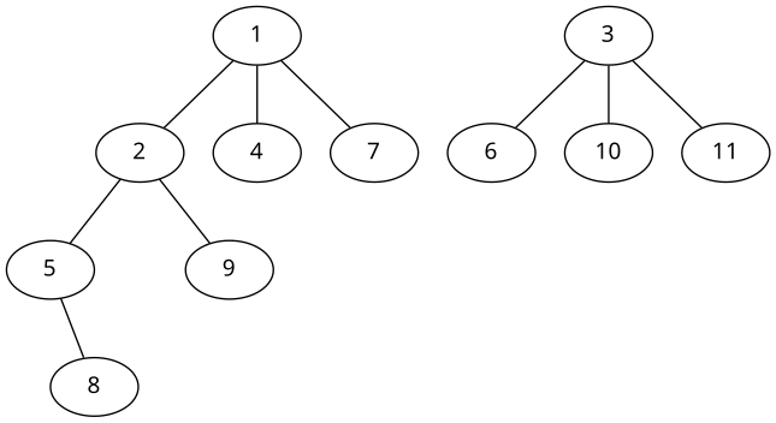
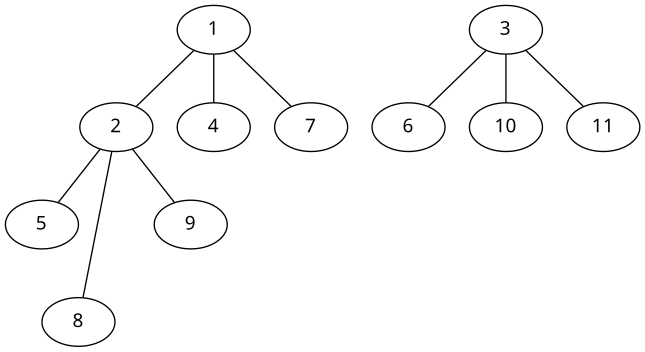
  graph {
    fontname="Noto Sans"
    node [chem=H fontname="Noto Sans"]
    edge [fontname="Noto Sans" valence=1]
    1 [chem=C]
    2 [chem=C]
    4 [chem=Cl]
    7
    5 [chem=O]
    8
    9
    3 [chem=C]
    6 [chem=Cl]
    10
    11
    1 -- 2
    1 -- 4
    1 -- 7
    2 -- 5
-   5 -- 8
+   2 -- 8
    2 -- 9
    3 -- 6
    3 -- 10
    3 -- 11
  }
